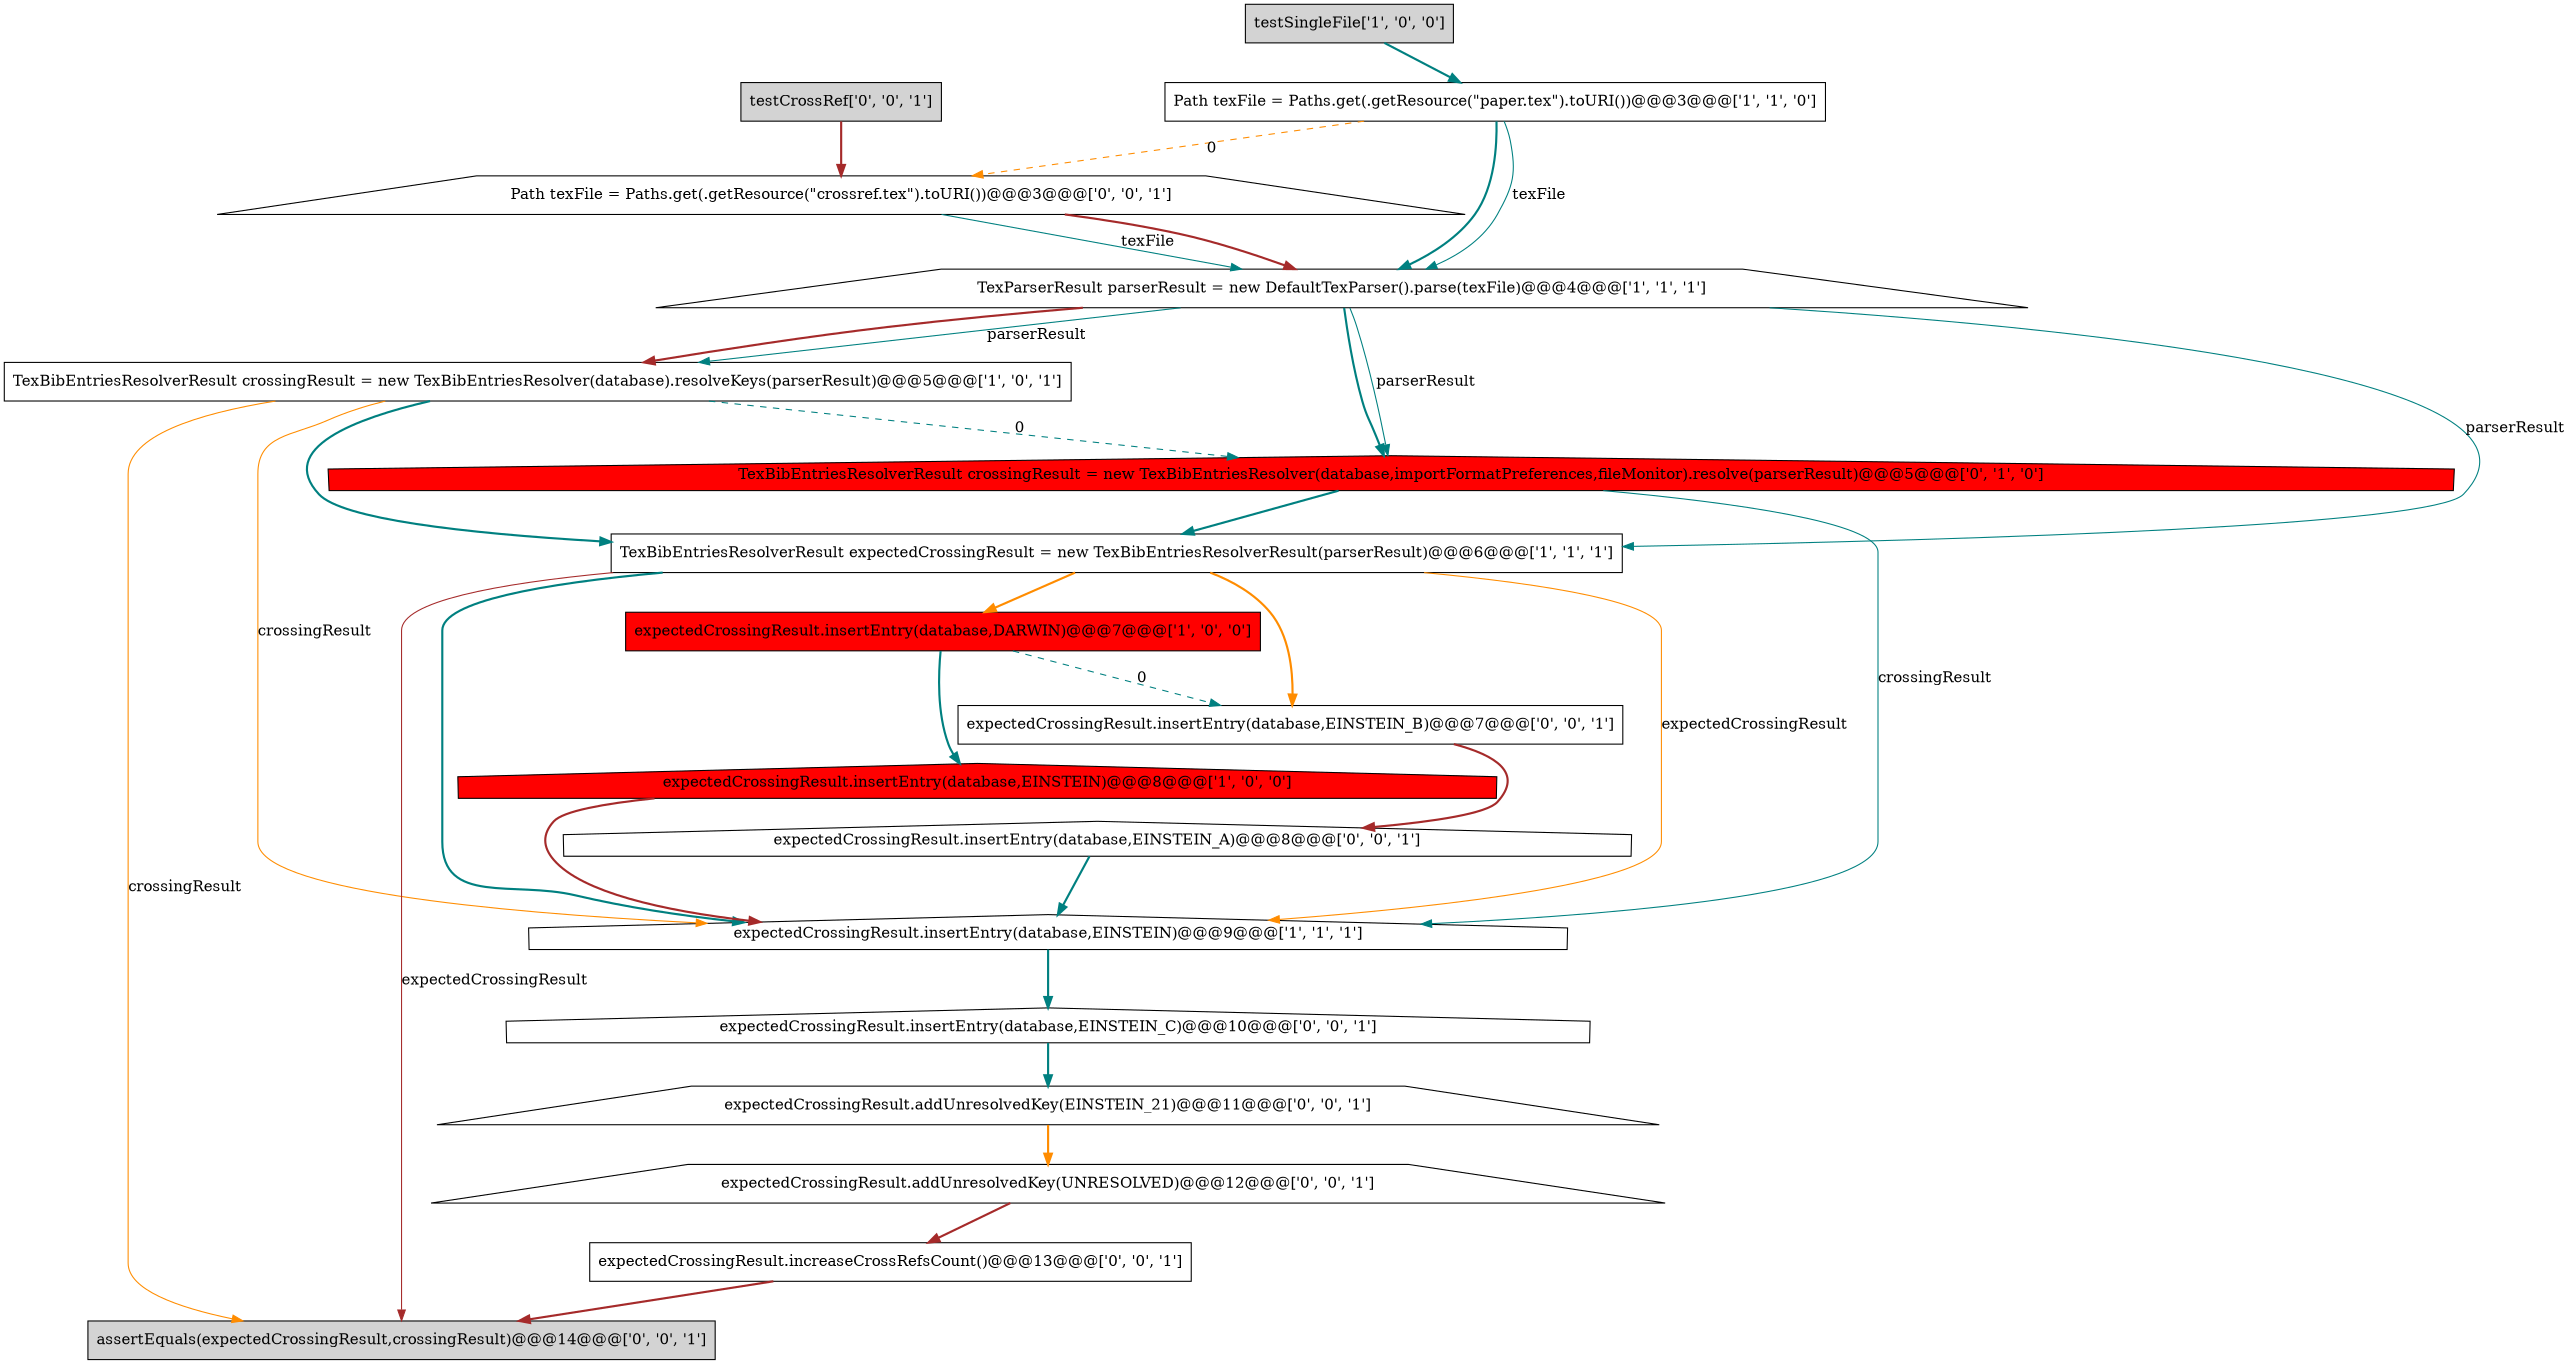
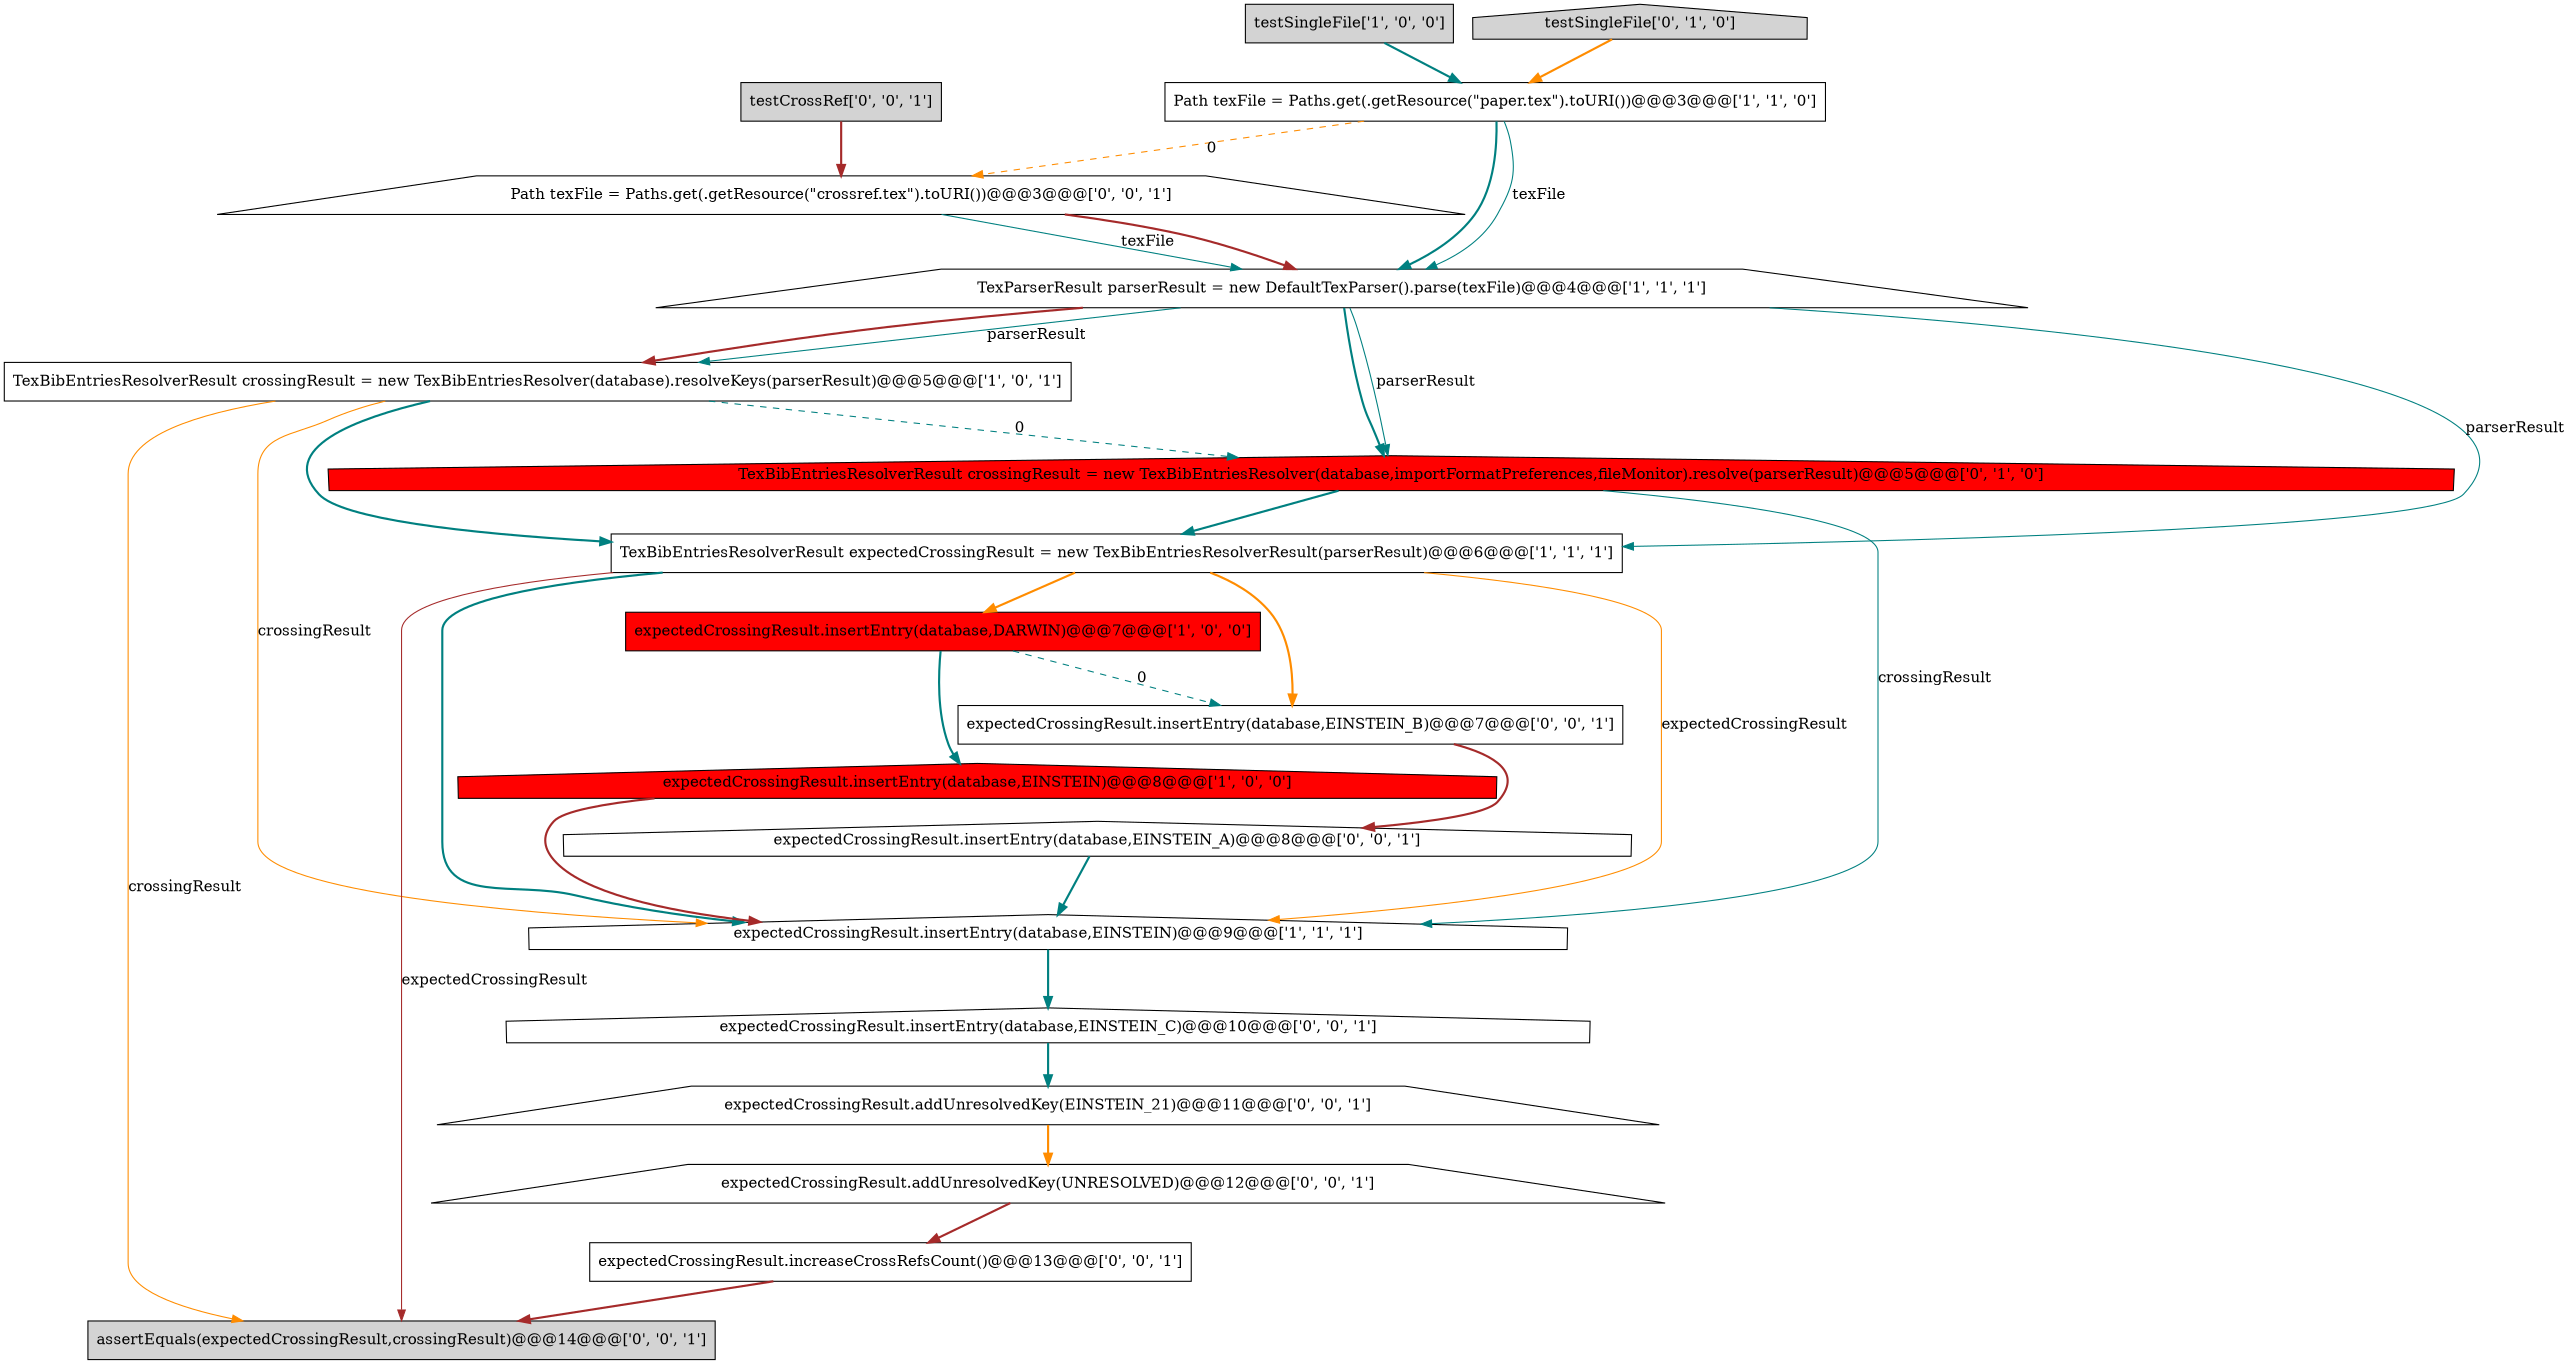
  digraph {
    node [fillcolor=white shape=box style=filled]
    edge [style=bold color=teal]
    n1 [label="expectedCrossingResult.addUnresolvedKey(UNRESOLVED)@@@12@@@['0', '0', '1']" shape=trapezium]
    n2 [label="expectedCrossingResult.increaseCrossRefsCount()@@@13@@@['0', '0', '1']"]
    n3 [label="TexParserResult parserResult = new DefaultTexParser().parse(texFile)@@@4@@@['1', '1', '1']" shape=trapezium]
    n4 [label="TexBibEntriesResolverResult crossingResult = new TexBibEntriesResolver(database).resolveKeys(parserResult)@@@5@@@['1', '0', '1']"]
    n5 [fillcolor=red label="TexBibEntriesResolverResult crossingResult = new TexBibEntriesResolver(database,importFormatPreferences,fileMonitor).resolve(parserResult)@@@5@@@['0', '1', '0']" shape=house]
    n6 [label="TexBibEntriesResolverResult expectedCrossingResult = new TexBibEntriesResolverResult(parserResult)@@@6@@@['1', '1', '1']"]
    n7 [label="expectedCrossingResult.insertEntry(database,EINSTEIN_C)@@@10@@@['0', '0', '1']" shape=house]
    n8 [label="expectedCrossingResult.addUnresolvedKey(EINSTEIN_21)@@@11@@@['0', '0', '1']" shape=trapezium]
    n9 [label="Path texFile = Paths.get(.getResource(\"crossref.tex\").toURI())@@@3@@@['0', '0', '1']" shape=trapezium]
    n10 [label="expectedCrossingResult.insertEntry(database,EINSTEIN_B)@@@7@@@['0', '0', '1']"]
    n11 [label="expectedCrossingResult.insertEntry(database,EINSTEIN_A)@@@8@@@['0', '0', '1']" shape=house]
    n12 [label="Path texFile = Paths.get(.getResource(\"paper.tex\").toURI())@@@3@@@['1', '1', '0']"]
    n13 [fillcolor=lightgray label="assertEquals(expectedCrossingResult,crossingResult)@@@14@@@['0', '0', '1']"]
    n14 [fillcolor=lightgray label="testCrossRef['0', '0', '1']"]
    n15 [label="expectedCrossingResult.insertEntry(database,EINSTEIN)@@@9@@@['1', '1', '1']" shape=house]
    n16 [fillcolor=lightgray label="testSingleFile['1', '0', '0']"]
    n17 [fillcolor=red label="expectedCrossingResult.insertEntry(database,EINSTEIN)@@@8@@@['1', '0', '0']" shape=house]
    n18 [fillcolor=red label="expectedCrossingResult.insertEntry(database,DARWIN)@@@7@@@['1', '0', '0']"]
+   n19 [fillcolor=lightgray label="testSingleFile['0', '1', '0']" shape=house]
    n1 -> n2 [color=brown]
    n2 -> n13 [color=brown]
    n3 -> n4 [label=parserResult style=solid]
    n3 -> n4 [color=brown]
    n3 -> n5 [label=parserResult style=solid]
    n3 -> n5
    n3 -> n6 [label=parserResult style=solid]
    n4 -> n5 [label=0 style=dashed]
    n4 -> n6
    n4 -> n13 [label=crossingResult style=solid color=darkorange]
    n4 -> n15 [label=crossingResult style=solid color=darkorange]
    n5 -> n6
    n5 -> n15 [label=crossingResult style=solid]
    n6 -> n10 [color=darkorange]
    n6 -> n13 [label=expectedCrossingResult style=solid color=brown]
    n6 -> n15 [label=expectedCrossingResult style=solid color=darkorange]
    n6 -> n15
    n6 -> n18 [color=darkorange]
    n7 -> n8
    n8 -> n1 [color=darkorange]
    n9 -> n3 [label=texFile style=solid]
    n9 -> n3 [color=brown]
    n10 -> n11 [color=brown]
    n11 -> n15
    n12 -> n3
    n12 -> n3 [label=texFile style=solid]
    n12 -> n9 [label=0 style=dashed color=darkorange]
    n14 -> n9 [color=brown]
    n15 -> n7
    n16 -> n12
    n17 -> n15 [color=brown]
    n18 -> n10 [label=0 style=dashed]
    n18 -> n17
+   n19 -> n12 [color=darkorange]
  }
